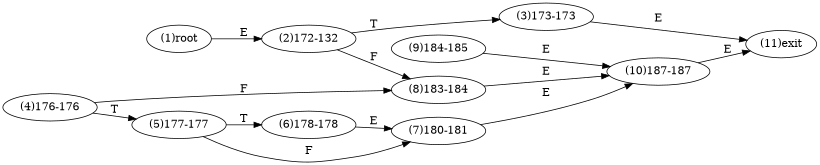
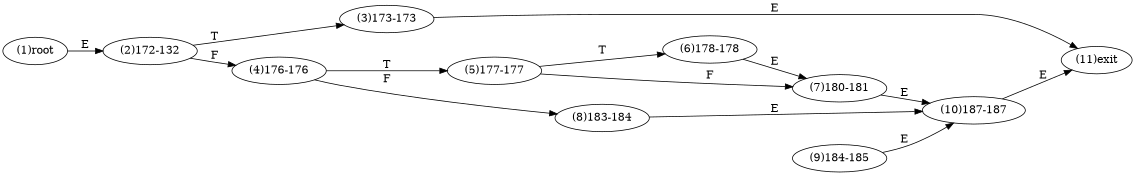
  digraph {
    rankdir=LR
    n1 [label="(1)root"]
    n2 [label="(2)172-132"]
    n3 [label="(3)173-173"]
    n4 [label="(4)176-176"]
    n5 [label="(11)exit"]
    n6 [label="(5)177-177"]
    n7 [label="(8)183-184"]
    n8 [label="(6)178-178"]
    n9 [label="(7)180-181"]
    n10 [label="(10)187-187"]
    n11 [label="(9)184-185"]
    n1 -> n2 [label=E]
    n2 -> n3 [label=T]
-   n2 -> n7 [label=F]
+   n2 -> n4 [label=F]
    n3 -> n5 [label=E]
    n4 -> n6 [label=T]
    n4 -> n7 [label=F]
    n6 -> n8 [label=T]
    n6 -> n9 [label=F]
    n7 -> n10 [label=E]
    n8 -> n9 [label=E]
    n9 -> n10 [label=E]
    n10 -> n5 [label=E]
    n11 -> n10 [label=E]
  }
